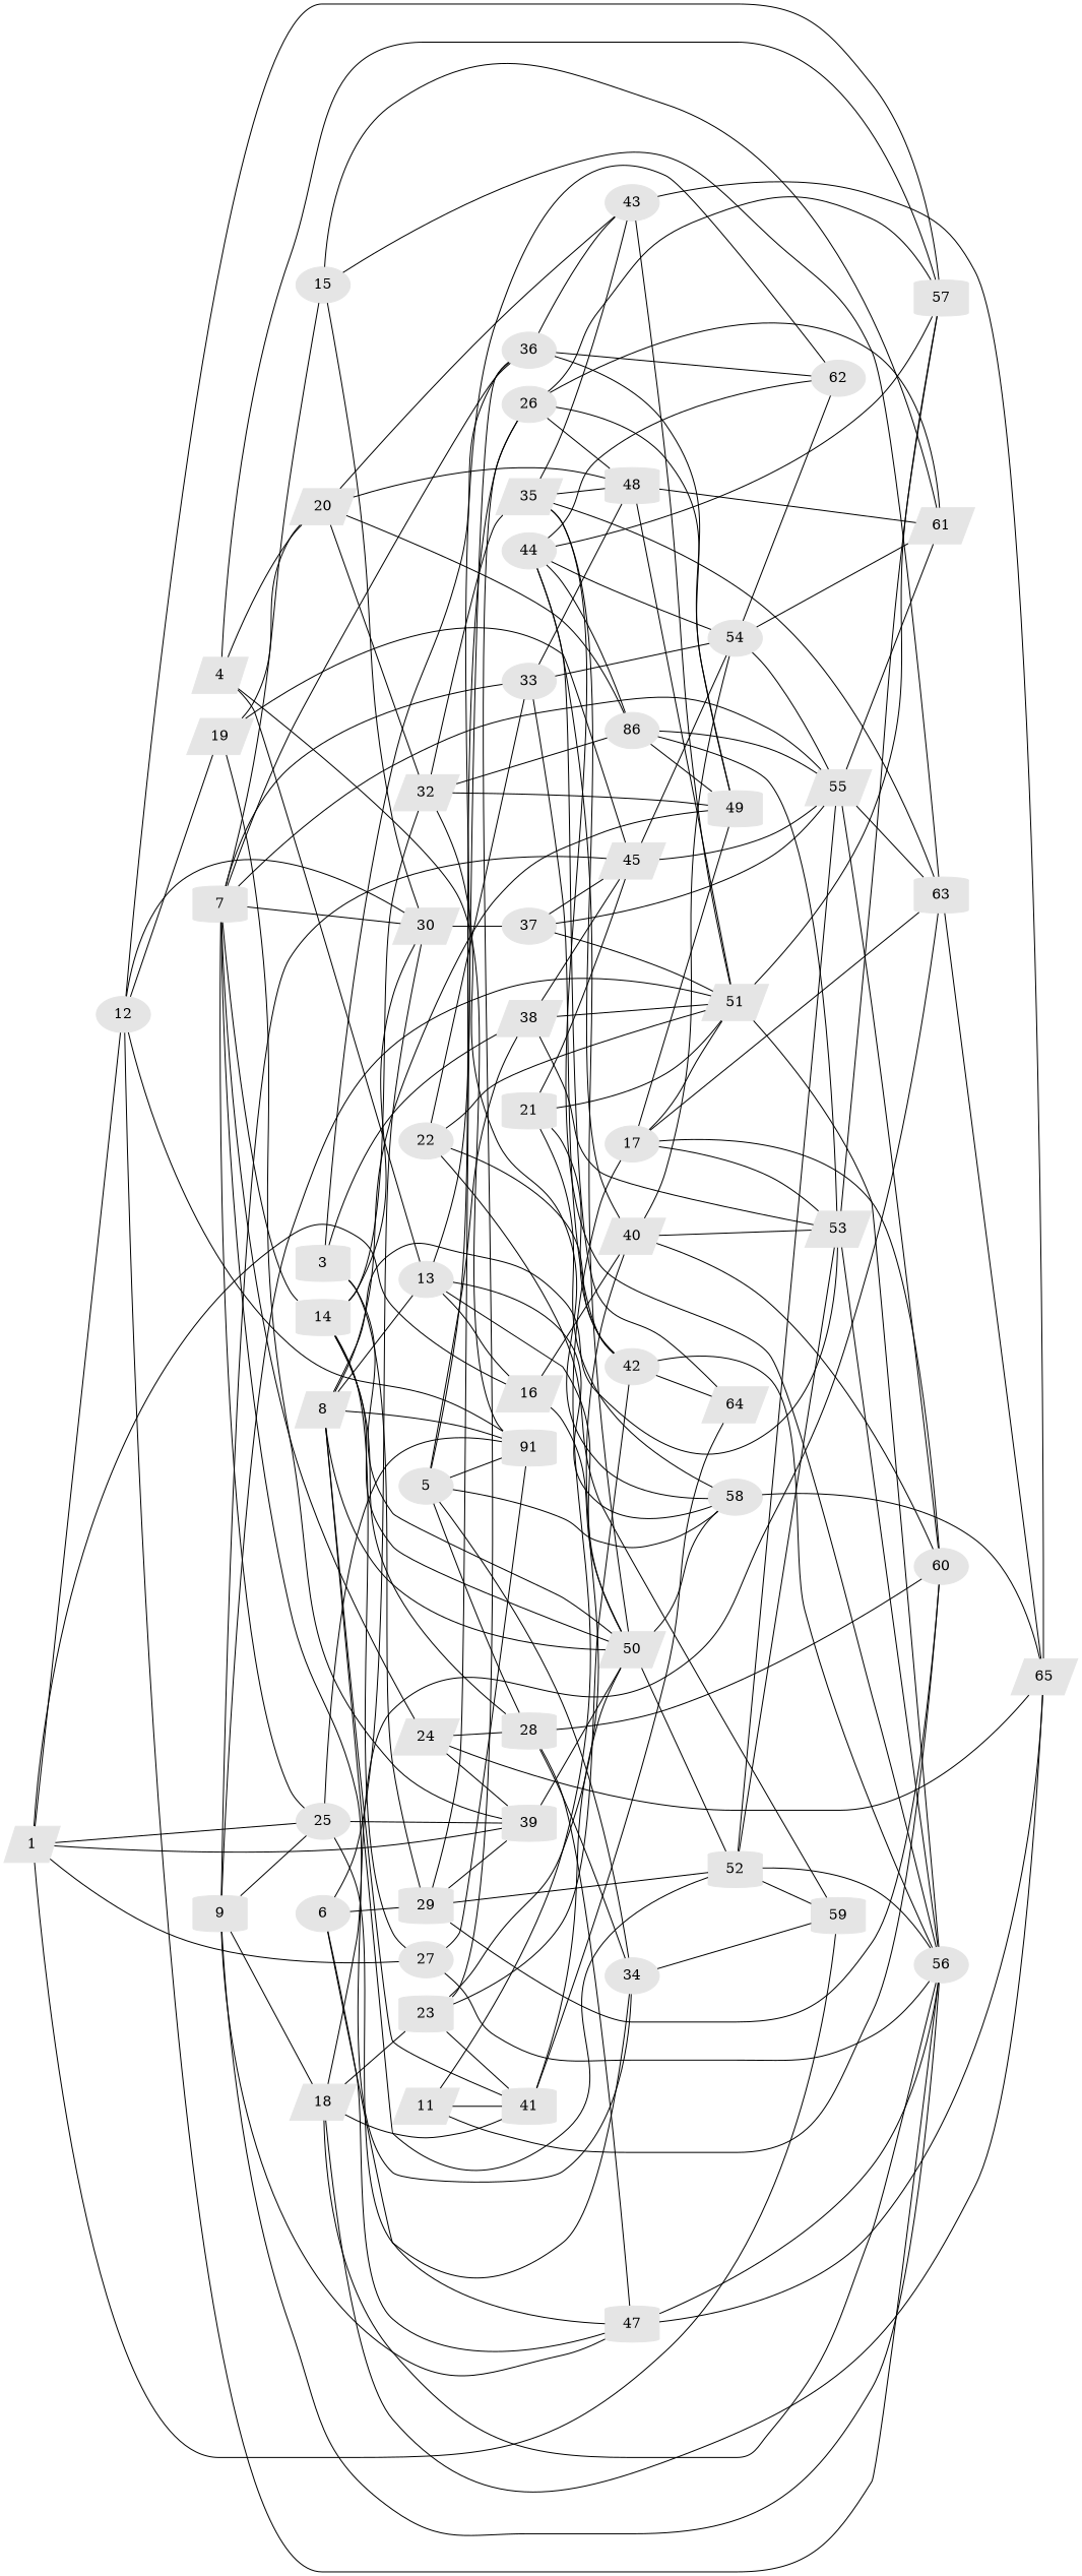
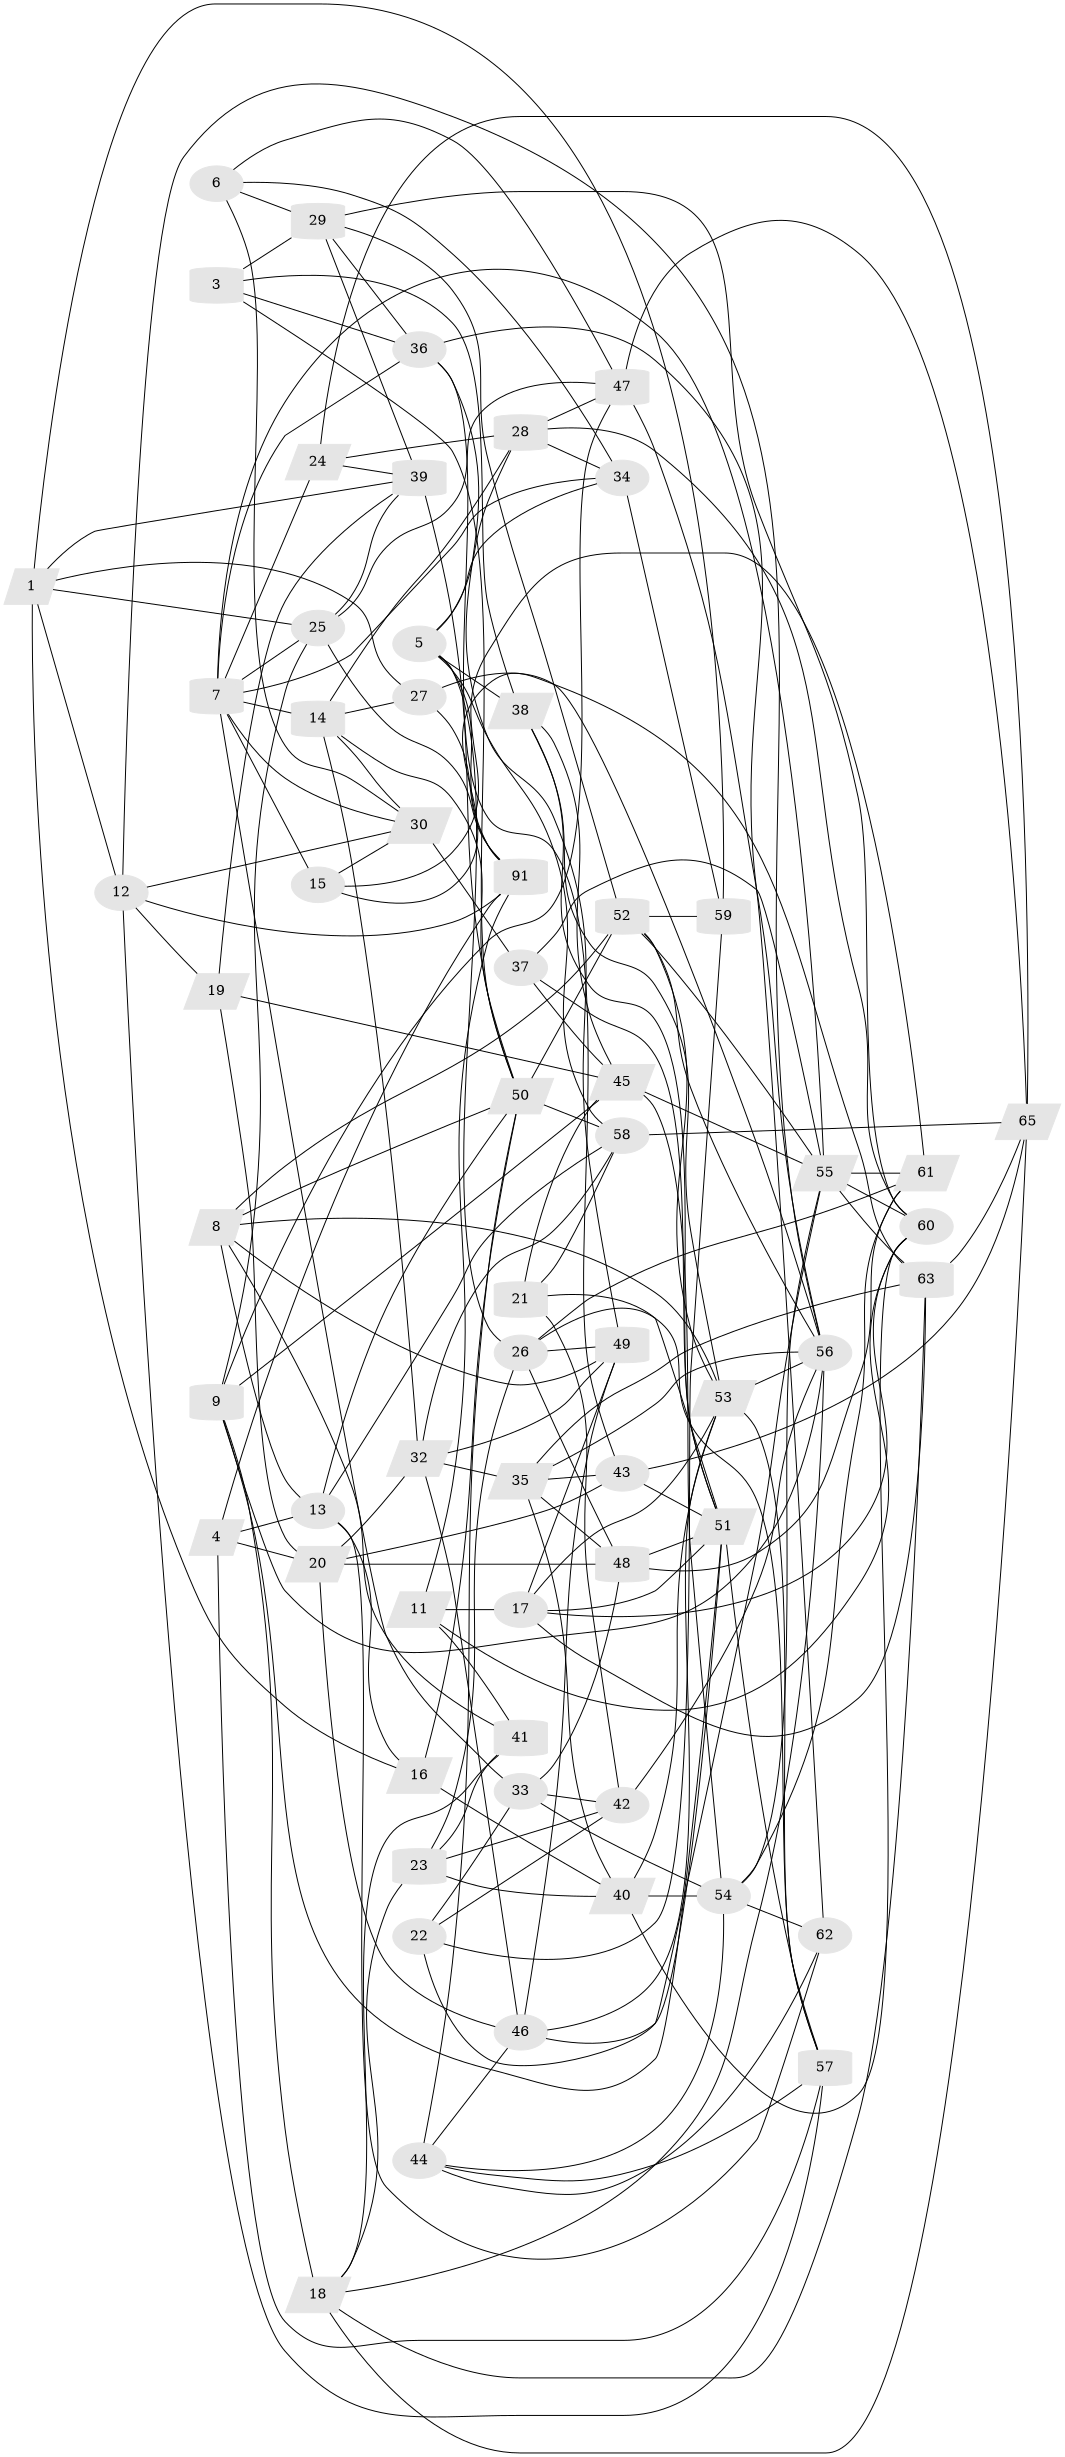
  graph {
    rankdir=LR
    node [color=gray90 shape=ellipse style=filled]
    edge [weight=1.0]
    1 [shape=parallelogram]
    12
    16 [shape=parallelogram]
    25
    27
    39 [shape=cylinder]
    59 [shape=cylinder]
    n8 [label=91 shape=cylinder]
    57 [shape=cylinder]
    30 [shape=parallelogram]
    56
    19 [shape=parallelogram]
    50 [shape=parallelogram]
    40 [shape=parallelogram]
    47 [shape=cylinder]
    38 [shape=parallelogram]
    45 [shape=parallelogram]
    53 [shape=parallelogram]
    51 [shape=parallelogram]
    55 [shape=parallelogram]
    54
    3 [shape=cylinder]
    29 [shape=cylinder]
    36
    52 [shape=cylinder]
    60
    49 [shape=cylinder]
    62
    43
    58
    4 [shape=parallelogram]
    13
    20 [shape=parallelogram]
    32 [shape=parallelogram]
-   46 [label=86]
+   46
    48 [shape=cylinder]
    5
    26
    28 [shape=cylinder]
    34
    61 [shape=parallelogram]
    65 [shape=parallelogram]
    6
    37
    7 [shape=cylinder]
    14 [shape=cylinder]
    15
    24 [shape=parallelogram]
    33
    63 [shape=cylinder]
    42
    8 [shape=parallelogram]
    41 [shape=cylinder]
-   64 [shape=parallelogram]
    9 [shape=cylinder]
    18 [shape=parallelogram]
    23 [shape=cylinder]
    11 [shape=parallelogram]
    17
    35 [shape=parallelogram]
    21 [shape=cylinder]
    22
    44
    1 -- 12
    1 -- 16
    1 -- 25
    1 -- 27
    1 -- 39
    1 -- 59
    12 -- n8
    12 -- 57
    12 -- 30
    12 -- 56
    12 -- 19
    16 -- 50
    16 -- 40
    25 -- 39
    25 -- n8
    25 -- 47
    27 -- n8
    27 -- 56
    39 -- 50
    30 -- 37
    19 -- 39
    19 -- 45
    19 -- 20
    50 -- 52
    50 -- 58
    40 -- 53
    40 -- 54
    40 -- 60
    47 -- 56
    47 -- 65
    38 -- 45
    38 -- 53
    38 -- 51
    45 -- 55
    45 -- 54 [weight=2.0]
    53 -- 57
    53 -- 56
    51 -- 57
-   51 -- 56
    55 -- 60
    55 -- 61 [weight=2.0]
    55 -- 63
    54 -- 55
    54 -- 62
    54 -- 61
    3 -- 50
    3 -- 38
    3 -- 29
    3 -- 36
    29 -- 39
    29 -- 36
    29 -- 52
    29 -- 60
    36 -- 49
    36 -- 62
    36 -- 43
    52 -- 59 [weight=2.0]
    52 -- 56
    52 -- 53
    52 -- 55
    43 -- 51
    43 -- 65
    58 -- 65
    4 -- n8
    4 -- 57
    4 -- 13
    4 -- 20
    13 -- 16
    13 -- 50
    13 -- 62
    13 -- 58
    20 -- 43
    20 -- 32
    20 -- 46
    20 -- 48
    32 -- 49
    32 -- 58
    32 -- 46
    32 -- 35
    46 -- 53
    46 -- 55
    46 -- 49
    48 -- 51
    48 -- 61
    5 -- n8
    5 -- 38
    5 -- 58
    5 -- 26
    5 -- 28
    5 -- 34
    26 -- 57
    26 -- 49
    26 -- 48
    26 -- 61
    28 -- 47
    28 -- 60
    28 -- 34
    34 -- 59
    6 -- 30
    6 -- 47
    6 -- 29
    6 -- 34
    37 -- 45
    37 -- 51
    37 -- 55
    7 -- 25
    7 -- 30
    7 -- 55
    7 -- 36
    7 -- 34
    7 -- 14
    7 -- 15
    7 -- 24
    7 -- 33 [weight=2.0]
    14 -- 27
    14 -- 30
    14 -- 50
    14 -- 32
    14 -- 28
    15 -- 30
    15 -- 61
    15 -- 63
    24 -- 39
    24 -- 28
    24 -- 65
    33 -- 54
    33 -- 48
    33 -- 42
    63 -- 65
    42 -- 56
-   42 -- 64
    8 -- 50
    8 -- 53
    8 -- 52
    8 -- 49
    8 -- 13
    8 -- 41
-   41 -- 50
-   41 -- 64
    9 -- 25
    9 -- 56
    9 -- 47
    9 -- 45
    9 -- 51
    9 -- 18
    18 -- 56
    18 -- 65
    18 -- 63
    18 -- 41
    18 -- 23
    23 -- 40
    23 -- 26
    23 -- 42
    23 -- 41
-   8 -- n8
+   11 -- n8
    11 -- 60
    11 -- 41
    11 -- 17
    17 -- 53
    17 -- 51
    17 -- 60
    17 -- 49
    17 -- 63
    35 -- 56
    35 -- 40
    35 -- 43
    35 -- 48
    35 -- 63
    21 -- 45
    21 -- 51
    21 -- 58
    21 -- 42
    22 -- 59
    22 -- 51
    22 -- 33
    22 -- 42
    44 -- 57
    44 -- 50
    44 -- 54
    44 -- 62
    44 -- 46
-   44 -- 64
  }
